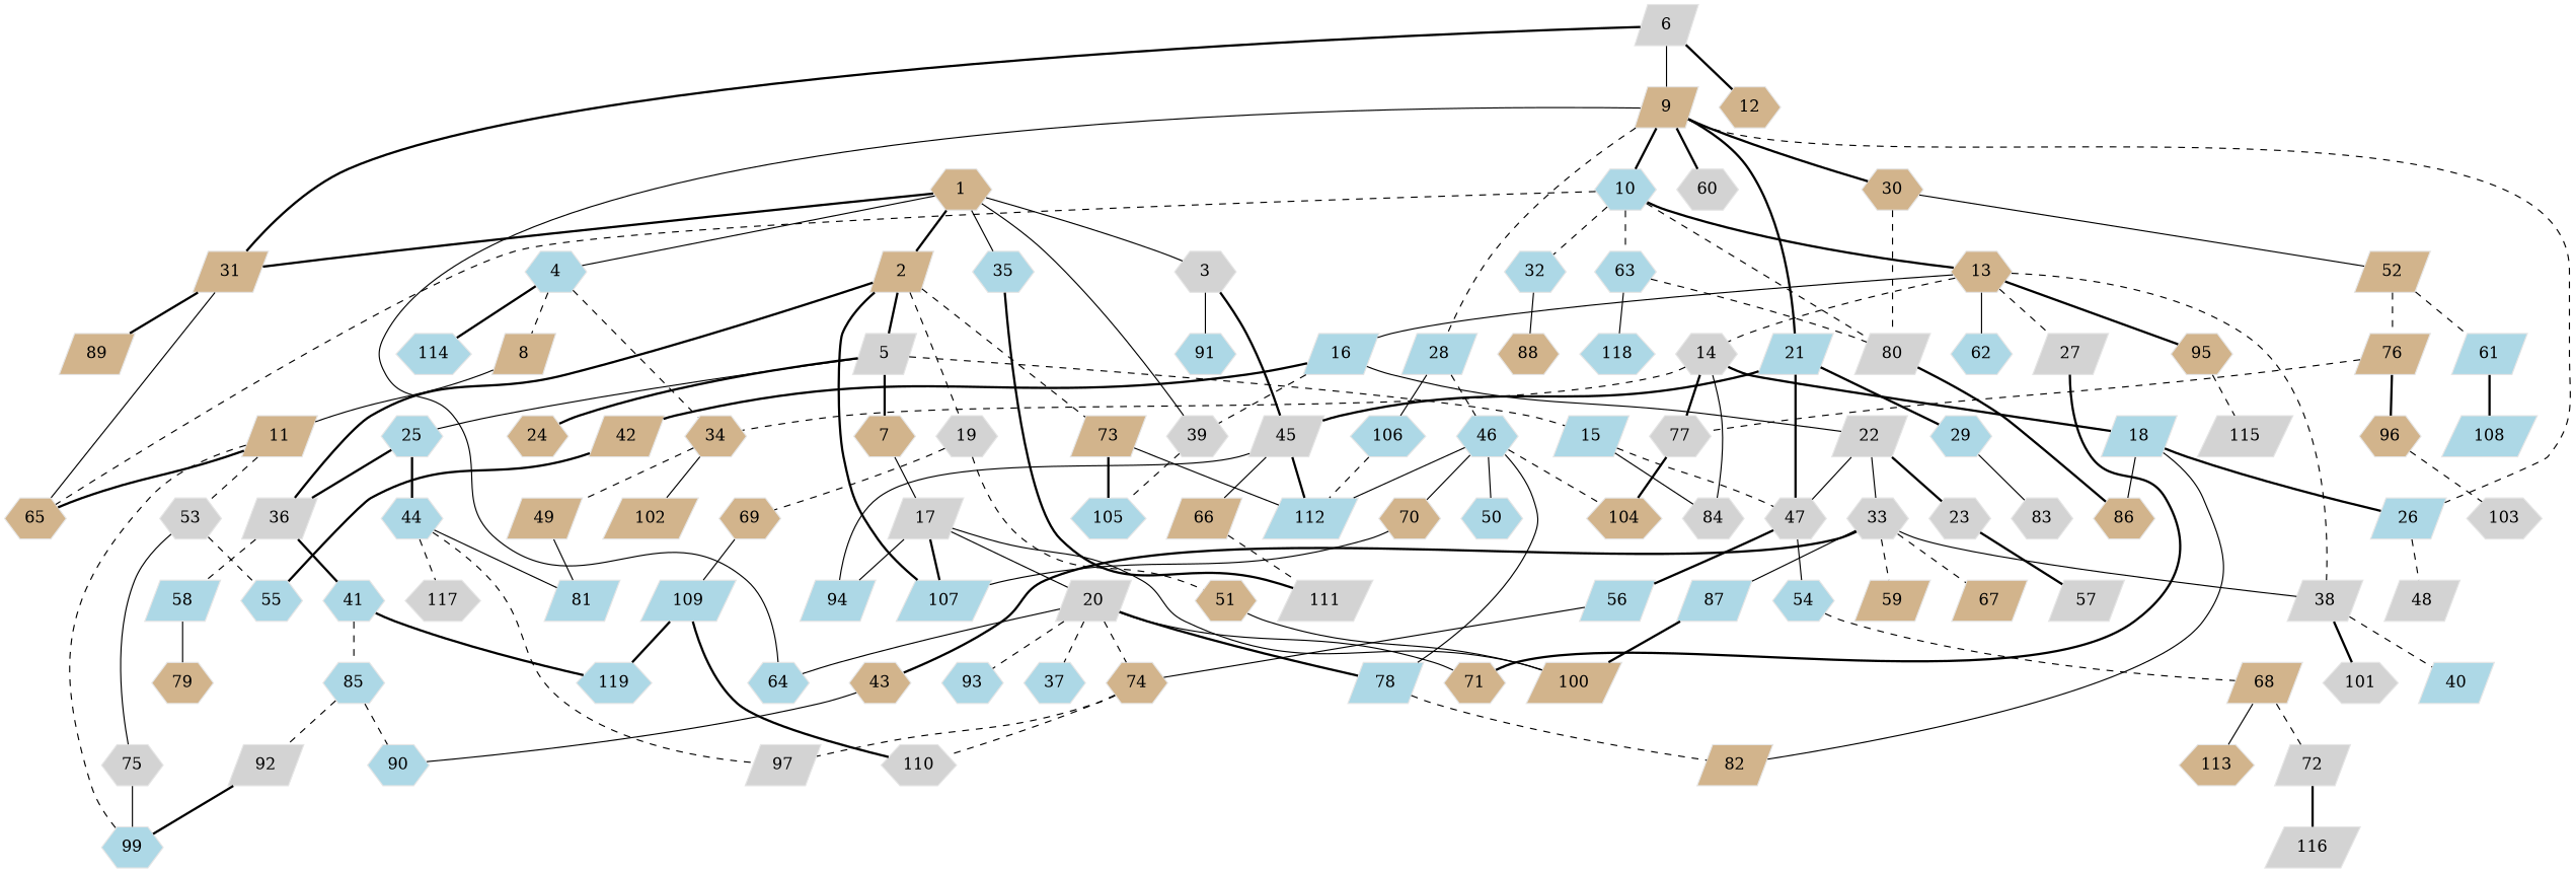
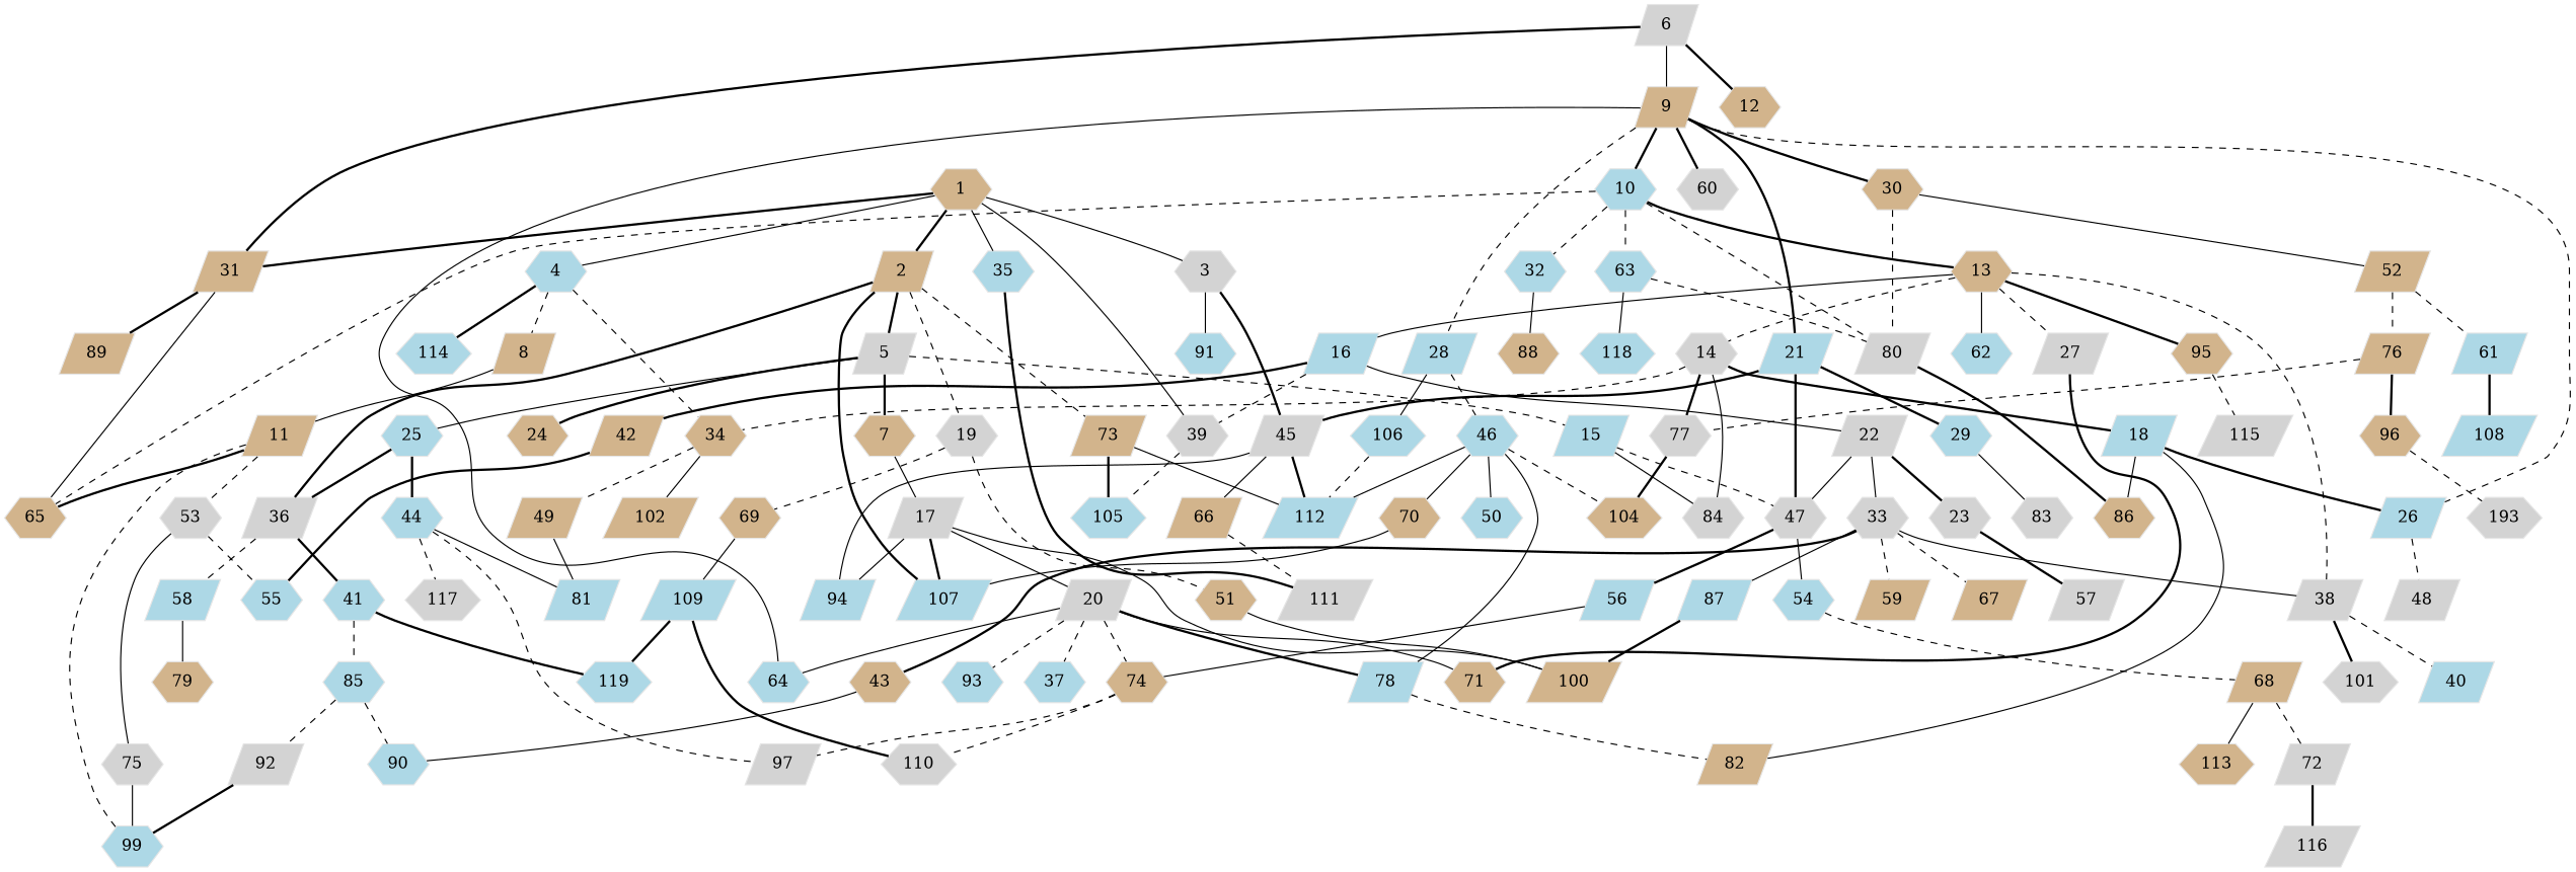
  graph {
    node [color=gray90 fillcolor=lightblue shape=hexagon style=filled]
    edge [style=dashed]
    1 [fillcolor=tan]
    2 [fillcolor=tan shape=parallelogram]
    3 [fillcolor=lightgrey]
    4
    35
    39 [fillcolor=lightgrey]
    31 [fillcolor=tan shape=parallelogram]
    5 [fillcolor=lightgrey shape=parallelogram]
    19 [fillcolor=lightgrey]
    36 [fillcolor=lightgrey shape=parallelogram]
    73 [fillcolor=tan shape=parallelogram]
    107 [shape=parallelogram]
    45 [fillcolor=lightgrey shape=parallelogram]
    91
    8 [fillcolor=tan shape=parallelogram]
    34 [fillcolor=tan]
    114
    6 [fillcolor=lightgrey shape=parallelogram]
    9 [fillcolor=tan shape=parallelogram]
    12 [fillcolor=tan]
    111 [fillcolor=lightgrey shape=parallelogram]
    105
    7 [fillcolor=tan]
    15 [shape=parallelogram]
    24 [fillcolor=tan]
    25
    51 [fillcolor=tan]
    69 [fillcolor=tan]
    41
    58 [shape=parallelogram]
    112 [shape=parallelogram]
    94 [shape=parallelogram]
    66 [fillcolor=tan shape=parallelogram]
    11 [fillcolor=tan shape=parallelogram]
    49 [fillcolor=tan shape=parallelogram]
    102 [fillcolor=tan shape=parallelogram]
    17 [fillcolor=lightgrey shape=parallelogram]
    84 [fillcolor=lightgrey]
    47 [fillcolor=lightgrey]
    44
    10
    21 [shape=parallelogram]
    26 [shape=parallelogram]
    28 [shape=parallelogram]
    30 [fillcolor=tan]
    60 [fillcolor=lightgrey]
    64
    65 [fillcolor=tan]
    89 [fillcolor=tan shape=parallelogram]
    20 [fillcolor=lightgrey shape=parallelogram]
    100 [fillcolor=tan shape=parallelogram]
    53 [fillcolor=lightgrey]
    99
    13 [fillcolor=tan]
    32
    63
    80 [fillcolor=lightgrey shape=parallelogram]
    29
    48 [fillcolor=lightgrey shape=parallelogram]
    46
    106
    52 [fillcolor=tan shape=parallelogram]
    14 [fillcolor=lightgrey]
    16 [shape=parallelogram]
    27 [fillcolor=lightgrey shape=parallelogram]
    38 [fillcolor=lightgrey shape=parallelogram]
    62
    95 [fillcolor=tan]
    88 [fillcolor=tan]
    118
    86 [fillcolor=tan]
    55
    75 [fillcolor=lightgrey]
    18 [shape=parallelogram]
    77 [fillcolor=lightgrey]
    22 [fillcolor=lightgrey shape=parallelogram]
    42 [fillcolor=tan shape=parallelogram]
    71 [fillcolor=tan]
    40 [shape=parallelogram]
    101 [fillcolor=lightgrey]
    115 [fillcolor=lightgrey shape=parallelogram]
    82 [fillcolor=tan shape=parallelogram]
    104 [fillcolor=tan]
    54
    56 [shape=parallelogram]
    23 [fillcolor=lightgrey]
    33 [fillcolor=lightgrey]
    37
    74 [fillcolor=tan]
    78 [shape=parallelogram]
    93
    109 [shape=parallelogram]
    97 [fillcolor=lightgrey shape=parallelogram]
    110 [fillcolor=lightgrey]
    83 [fillcolor=lightgrey]
    57 [fillcolor=lightgrey shape=parallelogram]
    43 [fillcolor=tan]
    59 [fillcolor=tan shape=parallelogram]
    67 [fillcolor=tan shape=parallelogram]
    87 [shape=parallelogram]
    81 [shape=parallelogram]
    117 [fillcolor=lightgrey]
    50
    70 [fillcolor=tan]
    61 [shape=parallelogram]
    76 [fillcolor=tan shape=parallelogram]
    90
    85
    119
    79 [fillcolor=tan]
    92 [fillcolor=lightgrey shape=parallelogram]
    68 [fillcolor=tan shape=parallelogram]
    108 [shape=parallelogram]
    96 [fillcolor=tan]
    72 [fillcolor=lightgrey shape=parallelogram]
    113 [fillcolor=tan]
    116 [fillcolor=lightgrey shape=parallelogram]
-   103 [fillcolor=lightgrey]
+   103 [fillcolor=lightgrey label=193]
    1 -- 2 [style=bold]
    1 -- 3 [style=solid]
    1 -- 4 [style=solid]
    1 -- 35 [style=solid]
    1 -- 39 [style=solid]
    1 -- 31 [style=bold]
    2 -- 5 [style=bold]
    2 -- 19
    2 -- 36 [style=bold]
    2 -- 73
    2 -- 107 [style=bold]
    3 -- 45 [style=bold]
    3 -- 91 [style=solid]
    4 -- 8
    4 -- 34
    4 -- 114 [style=bold]
    35 -- 111 [style=bold]
    39 -- 105
    31 -- 65 [style=solid]
    31 -- 89 [style=bold]
    5 -- 7 [style=bold]
    5 -- 15
    5 -- 24 [style=bold]
    5 -- 25 [style=solid]
    19 -- 51
    19 -- 69
    36 -- 41 [style=bold]
    36 -- 58
    73 -- 105 [style=bold]
    73 -- 112 [style=solid]
    45 -- 112 [style=bold]
    45 -- 94 [style=solid]
    45 -- 66 [style=solid]
    8 -- 11 [style=solid]
    34 -- 49
    34 -- 102 [style=solid]
    6 -- 31 [style=bold]
    6 -- 9 [style=solid]
    6 -- 12 [style=bold]
    9 -- 10 [style=bold]
    9 -- 21 [style=bold]
    9 -- 26
    9 -- 28
    9 -- 30 [style=bold]
    9 -- 60 [style=bold]
    9 -- 64 [style=solid]
    7 -- 17 [style=solid]
    15 -- 84 [style=solid]
    15 -- 47
    25 -- 36 [style=bold]
    25 -- 44 [style=bold]
    51 -- 100 [style=solid]
    69 -- 109 [style=solid]
    41 -- 85
    41 -- 119 [style=bold]
    58 -- 79 [style=solid]
    66 -- 111
    11 -- 65 [style=bold]
    11 -- 53
    11 -- 99
    49 -- 81 [style=solid]
    17 -- 107 [style=bold]
    17 -- 94 [style=solid]
    17 -- 20 [style=solid]
    17 -- 100 [style=solid]
    47 -- 54 [style=solid]
    47 -- 56 [style=bold]
    44 -- 97
    44 -- 81 [style=solid]
    44 -- 117
    10 -- 65
    10 -- 13 [style=bold]
    10 -- 32
    10 -- 63
    10 -- 80
    21 -- 45 [style=bold]
    21 -- 47 [style=bold]
    21 -- 29 [style=bold]
    26 -- 48
    28 -- 46
    28 -- 106 [style=solid]
    30 -- 80
    30 -- 52 [style=solid]
    20 -- 64 [style=solid]
    20 -- 71 [style=solid]
    20 -- 37
    20 -- 74
    20 -- 78 [style=bold]
    20 -- 93
    53 -- 55
    53 -- 75 [style=solid]
    13 -- 14
    13 -- 16 [style=solid]
    13 -- 27
    13 -- 38
    13 -- 62 [style=solid]
    13 -- 95 [style=bold]
    32 -- 88 [style=solid]
    63 -- 80
    63 -- 118 [style=solid]
    80 -- 86 [style=bold]
    29 -- 83 [style=solid]
    46 -- 112 [style=solid]
    46 -- 104
    46 -- 78 [style=solid]
    46 -- 50 [style=solid]
    46 -- 70 [style=solid]
    106 -- 112
    52 -- 61
    52 -- 76
    14 -- 34
    14 -- 84 [style=solid]
    14 -- 18 [style=bold]
    14 -- 77 [style=bold]
    16 -- 39
    16 -- 22 [style=solid]
    16 -- 42 [style=bold]
    27 -- 71 [style=bold]
    38 -- 40
    38 -- 101 [style=bold]
    95 -- 115
    75 -- 99 [style=solid]
    18 -- 26 [style=bold]
    18 -- 86 [style=solid]
    18 -- 82 [style=solid]
    77 -- 104 [style=bold]
    22 -- 47 [style=solid]
    22 -- 23 [style=bold]
    22 -- 33 [style=solid]
    42 -- 55 [style=bold]
    54 -- 68
    56 -- 74 [style=solid]
    23 -- 57 [style=bold]
    33 -- 38 [style=solid]
    33 -- 43 [style=bold]
    33 -- 59
    33 -- 67
    33 -- 87 [style=solid]
    74 -- 97
    74 -- 110
    78 -- 82
    109 -- 110 [style=bold]
    109 -- 119 [style=bold]
    43 -- 90 [style=solid]
    87 -- 100 [style=bold]
    70 -- 107 [style=solid]
    61 -- 108 [style=bold]
    76 -- 77
    76 -- 96 [style=bold]
    85 -- 90
    85 -- 92
    92 -- 99 [style=bold]
    68 -- 72
    68 -- 113 [style=solid]
    96 -- 103
    72 -- 116 [style=bold]
  }
